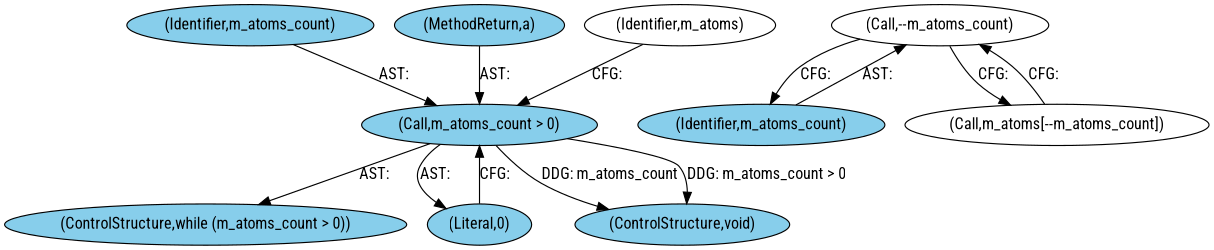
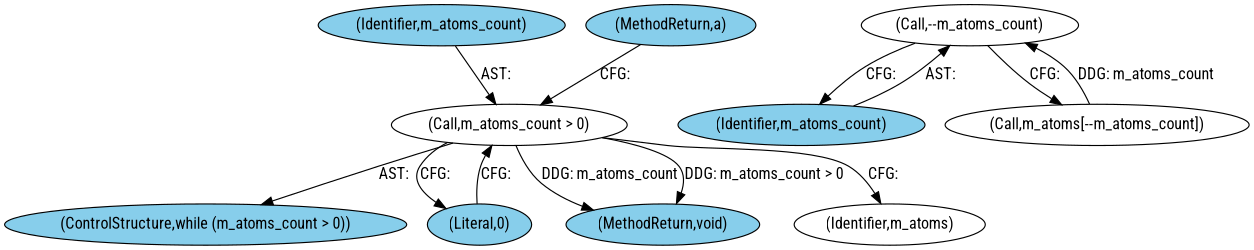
  digraph {
    fontname="Roboto Condensed"
    node [fillcolor=skyblue fontname="Roboto Condensed" style=filled]
    edge [fontname="Roboto Condensed"]
-   n1 [label="(Call,m_atoms_count > 0)"]
+   n1 [fillcolor=white label="(Call,m_atoms_count > 0)"]
    n2 [label="(ControlStructure,while (m_atoms_count > 0))"]
    n3 [label="(Literal,0)"]
-   n4 [label="(ControlStructure,void)"]
+   n4 [label="(MethodReturn,void)"]
    n5 [fillcolor=white label="(Call,--m_atoms_count)"]
    n6 [label="(Identifier,m_atoms_count)"]
    n7 [fillcolor=white label="(Call,m_atoms[--m_atoms_count])"]
    n8 [label="(Identifier,m_atoms_count)"]
    n9 [label="(MethodReturn,a)"]
    n10 [fillcolor=white label="(Identifier,m_atoms)"]
    n1 -> n2 [label="AST: "]
-   n1 -> n3 [label="AST: "]
+   n1 -> n3 [label="CFG: "]
    n1 -> n4 [label="DDG: m_atoms_count"]
    n1 -> n4 [label="DDG: m_atoms_count > 0"]
    n3 -> n1 [label="CFG: "]
    n5 -> n6 [label="CFG: "]
    n5 -> n7 [label="CFG: "]
    n6 -> n5 [label="AST: "]
-   n7 -> n5 [label="CFG: "]
+   n7 -> n5 [label="DDG: m_atoms_count"]
    n8 -> n1 [label="AST: "]
-   n9 -> n1 [label="AST: "]
-   n10 -> n1 [label="CFG: "]
+   n9 -> n1 [label="CFG: "]
+   n1 -> n10 [label="CFG: "]
  }
